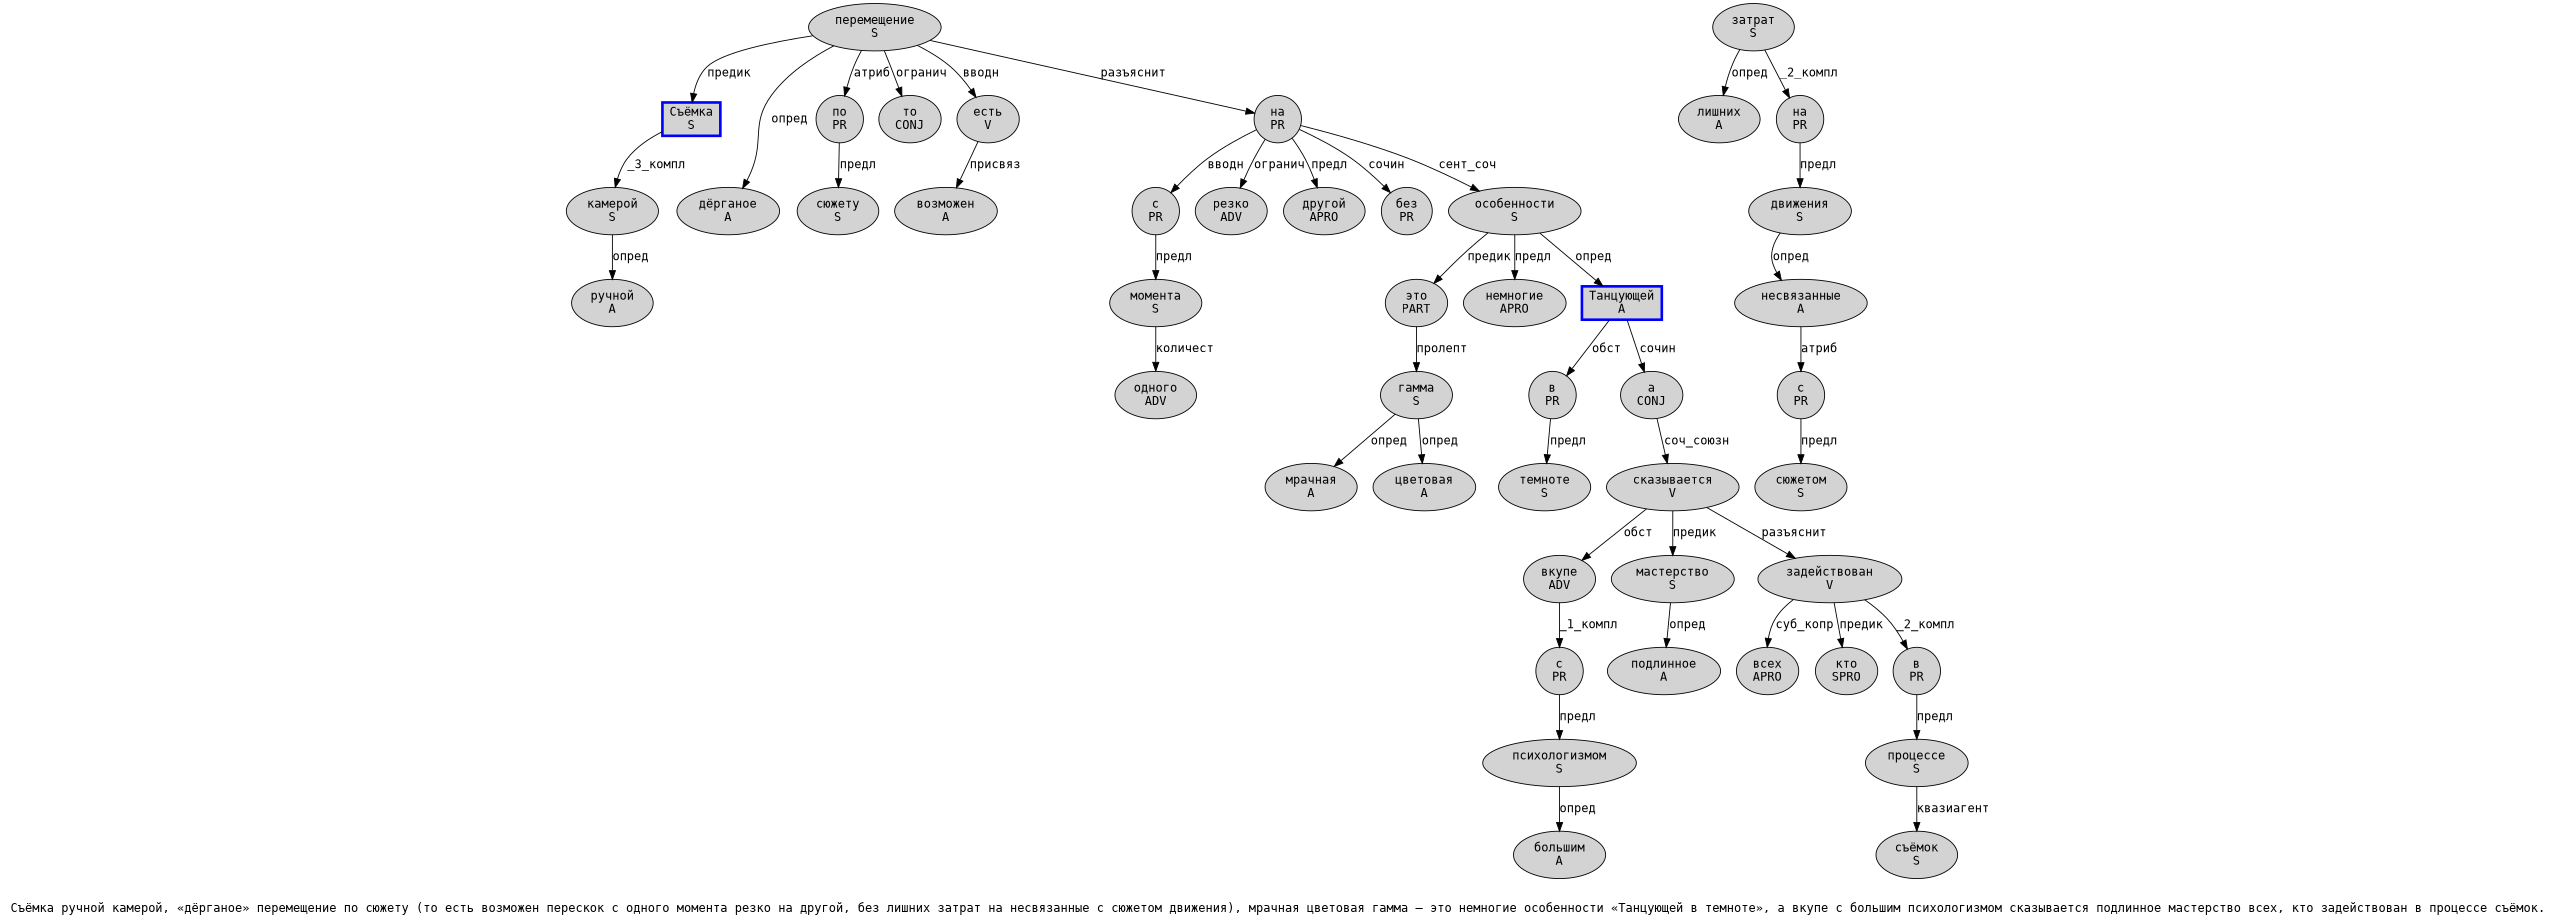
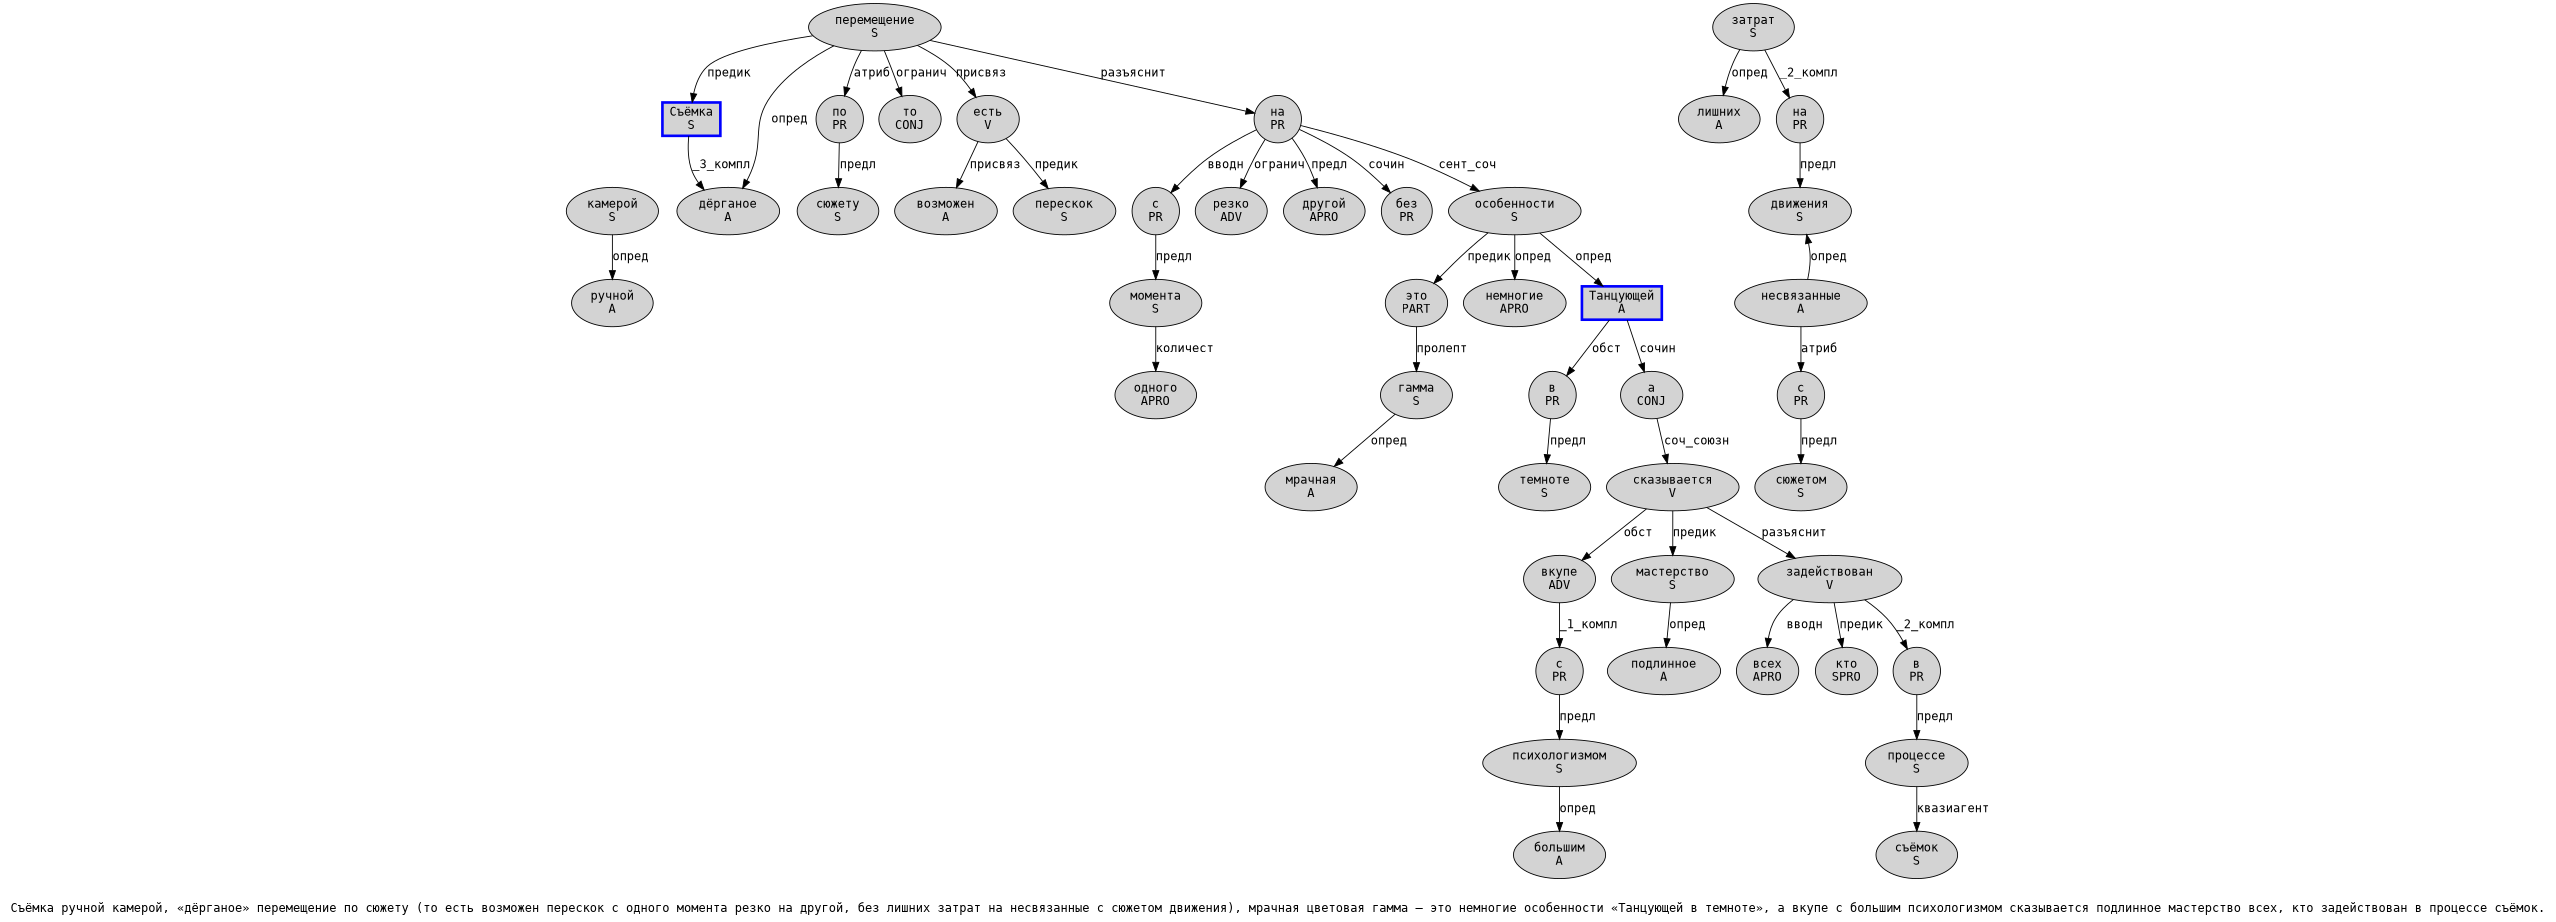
  digraph {
    fontname="DejaVu Sans Mono"
    label="Съёмка ручной камерой, «дёрганое» перемещение по сюжету (то есть возможен перескок с одного момента резко на другой, без лишних затрат на несвязанные с сюжетом движения), мрачная цветовая гамма — это немногие особенности «Танцующей в темноте», а вкупе с большим психологизмом сказывается подлинное мастерство всех, кто задействован в процессе съёмок."
    node [fillcolor=lightgray fontname="DejaVu Sans Mono" penwidth=1 shape=ellipse style=filled]
    edge [fontname="DejaVu Sans Mono"]
    n1 [color=blue label="Съёмка\nS" penwidth=3 shape=box]
    n2 [label="камерой\nS"]
    n3 [label="ручной\nA"]
    n4 [label="дёрганое\nA"]
    n5 [label="перемещение\nS"]
    n6 [label="по\nPR"]
    n7 [label="то\nCONJ"]
    n8 [label="есть\nV"]
    n9 [label="на\nPR"]
    n10 [label="сюжету\nS"]
    n11 [label="возможен\nA"]
+   n12 [label="перескок\nS"]
    n13 [label="с\nPR"]
    n14 [label="резко\nADV"]
    n15 [label="другой\nAPRO"]
    n16 [label="без\nPR"]
    n17 [label="особенности\nS"]
    n18 [label="момента\nS"]
-   n19 [label="одного\nADV"]
+   n19 [label="одного\nAPRO"]
    n20 [label="это\nPART"]
    n21 [label="немногие\nAPRO"]
    n22 [color=blue label="Танцующей\nA" penwidth=3 shape=box]
    n23 [label="затрат\nS"]
    n24 [label="лишних\nA"]
    n25 [label="на\nPR"]
    n26 [label="движения\nS"]
    n27 [label="несвязанные\nA"]
    n28 [label="с\nPR"]
    n29 [label="сюжетом\nS"]
    n30 [label="мрачная\nA"]
-   n31 [label="цветовая\nA"]
    n32 [label="гамма\nS"]
    n33 [label="в\nPR"]
    n34 [label="а\nCONJ"]
    n35 [label="темноте\nS"]
    n36 [label="сказывается\nV"]
    n37 [label="вкупе\nADV"]
    n38 [label="мастерство\nS"]
    n39 [label="задействован\nV"]
    n40 [label="с\nPR"]
    n41 [label="психологизмом\nS"]
    n42 [label="большим\nA"]
    n43 [label="подлинное\nA"]
    n44 [label="всех\nAPRO"]
    n45 [label="кто\nSPRO"]
    n46 [label="в\nPR"]
    n47 [label="процессе\nS"]
    n48 [label="съёмок\nS"]
-   n1 -> n2 [label="_3_компл"]
+   n1 -> n4 [label="_3_компл"]
    n2 -> n3 [label="опред"]
    n5 -> n1 [label="предик"]
    n5 -> n4 [label="опред"]
    n5 -> n6 [label="атриб"]
    n5 -> n7 [label="огранич"]
-   n5 -> n8 [label="вводн"]
+   n5 -> n8 [label="присвяз"]
    n5 -> n9 [label="разъяснит"]
    n6 -> n10 [label="предл"]
    n8 -> n11 [label="присвяз"]
+   n8 -> n12 [label="предик"]
    n9 -> n13 [label="вводн"]
    n9 -> n14 [label="огранич"]
    n9 -> n15 [label="предл"]
    n9 -> n16 [label="сочин"]
    n9 -> n17 [label="сент_соч"]
    n13 -> n18 [label="предл"]
    n17 -> n20 [label="предик"]
-   n17 -> n21 [label="предл"]
+   n17 -> n21 [label="опред"]
    n17 -> n22 [label="опред"]
    n18 -> n19 [label="количест"]
    n20 -> n32 [label="пролепт"]
    n22 -> n33 [label="обст"]
    n22 -> n34 [label="сочин"]
    n23 -> n24 [label="опред"]
    n23 -> n25 [label="_2_компл"]
    n25 -> n26 [label="предл"]
-   n26 -> n27 [label="опред"]
+   n27 -> n26 [label="опред"]
    n27 -> n28 [label="атриб"]
    n28 -> n29 [label="предл"]
    n32 -> n30 [label="опред"]
-   n32 -> n31 [label="опред"]
    n33 -> n35 [label="предл"]
    n34 -> n36 [label="соч_союзн"]
    n36 -> n37 [label="обст"]
    n36 -> n38 [label="предик"]
    n36 -> n39 [label="разъяснит"]
    n37 -> n40 [label="_1_компл"]
    n38 -> n43 [label="опред"]
-   n39 -> n44 [label="суб_копр"]
+   n39 -> n44 [label="вводн"]
    n39 -> n45 [label="предик"]
    n39 -> n46 [label="_2_компл"]
    n40 -> n41 [label="предл"]
    n41 -> n42 [label="опред"]
    n46 -> n47 [label="предл"]
    n47 -> n48 [label="квазиагент"]
  }
